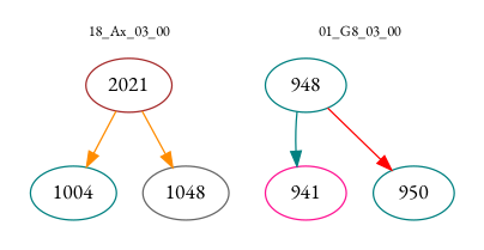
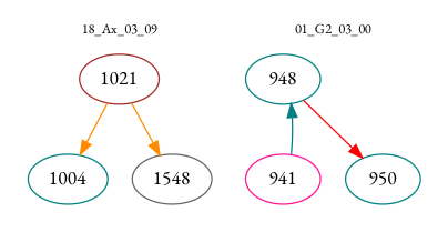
  digraph {
    fontname="EB Garamond"
    node [color=teal fontname="EB Garamond"]
    edge [color=darkorange fontname="EB Garamond"]
-   n1 [color=brown label=2021]
+   n1 [color=brown label=1021]
    n2 [label=1004]
-   n3 [color=gray40 label=1048]
+   n3 [color=gray40 label=1548]
    n4 [label=948]
    n5 [color=deeppink label=941]
    n6 [label=950]
    subgraph cluster_1 {
      color=white
      fontsize=10
-     label="18_Ax_03_00"
+     label="18_Ax_03_09"
      n1
      n2
      n3
    }
    subgraph cluster_2 {
      color=white
      fontsize=10
-     label="01_G8_03_00"
+     label="01_G2_03_00"
      n4
      n5
      n6
    }
    n1 -> n2
    n1 -> n3
-   n4 -> n5 [color=teal]
+   n5 -> n4 [color=teal]
    n4 -> n6 [color=red]
  }
